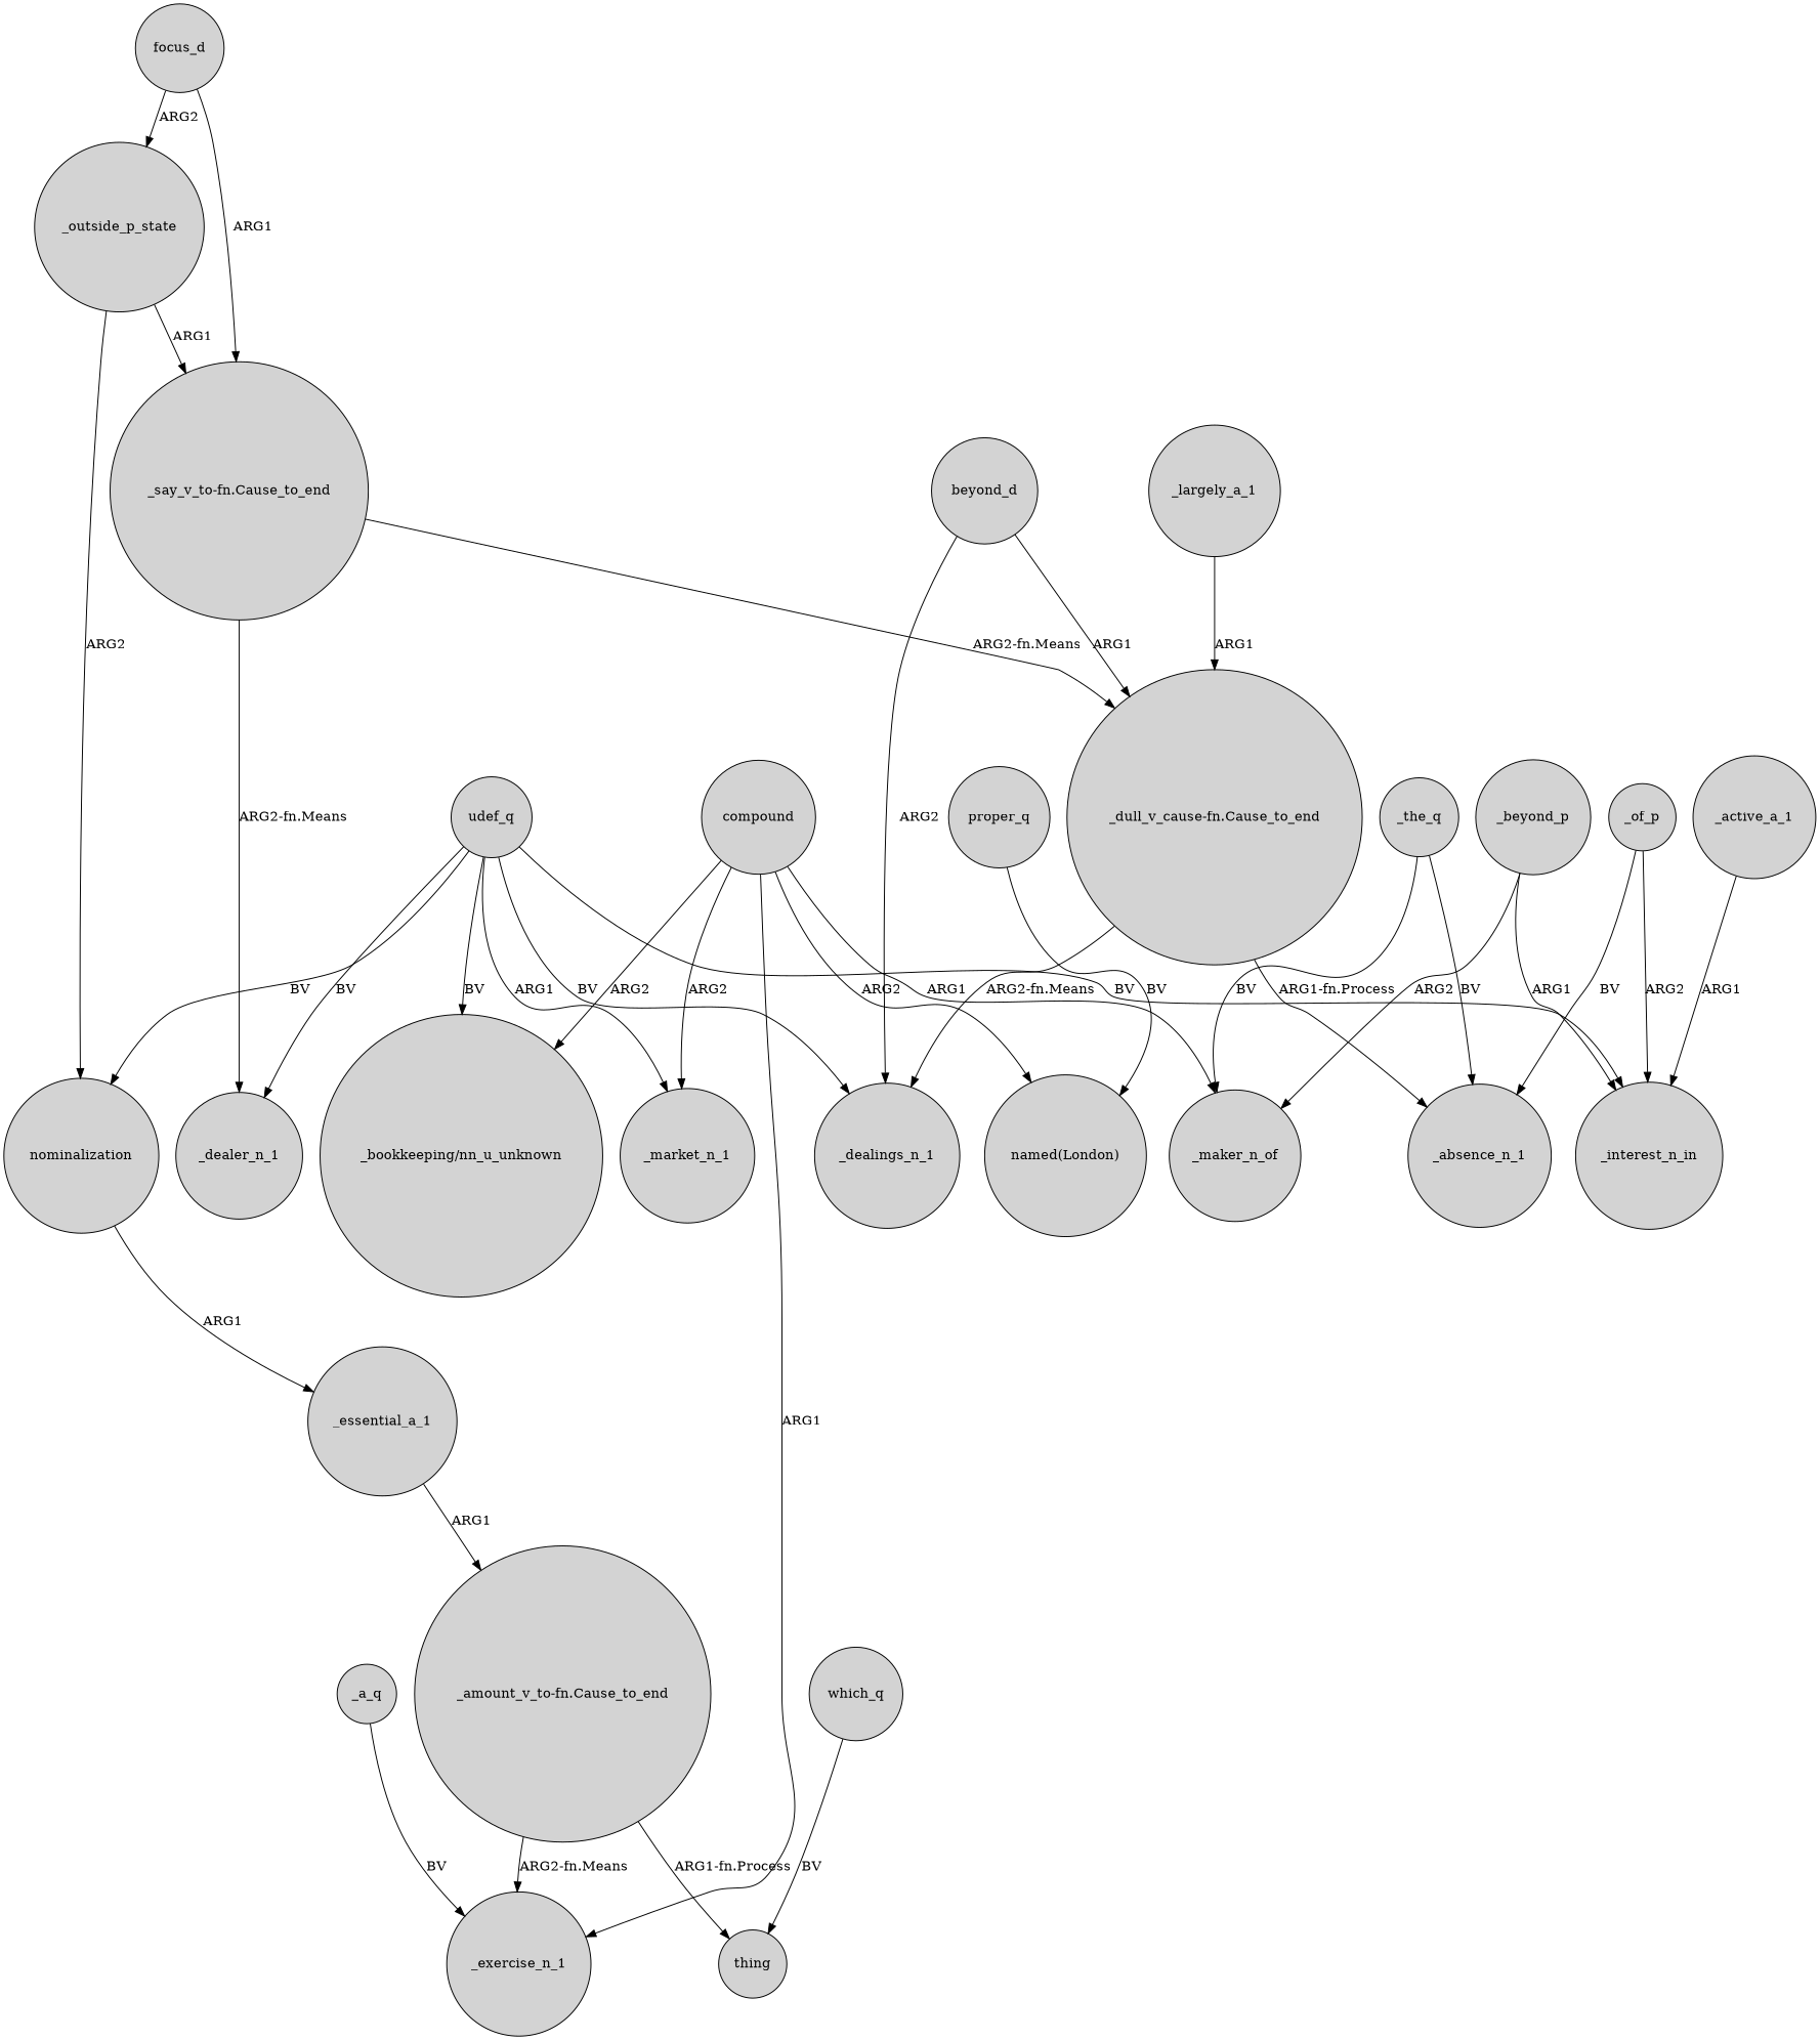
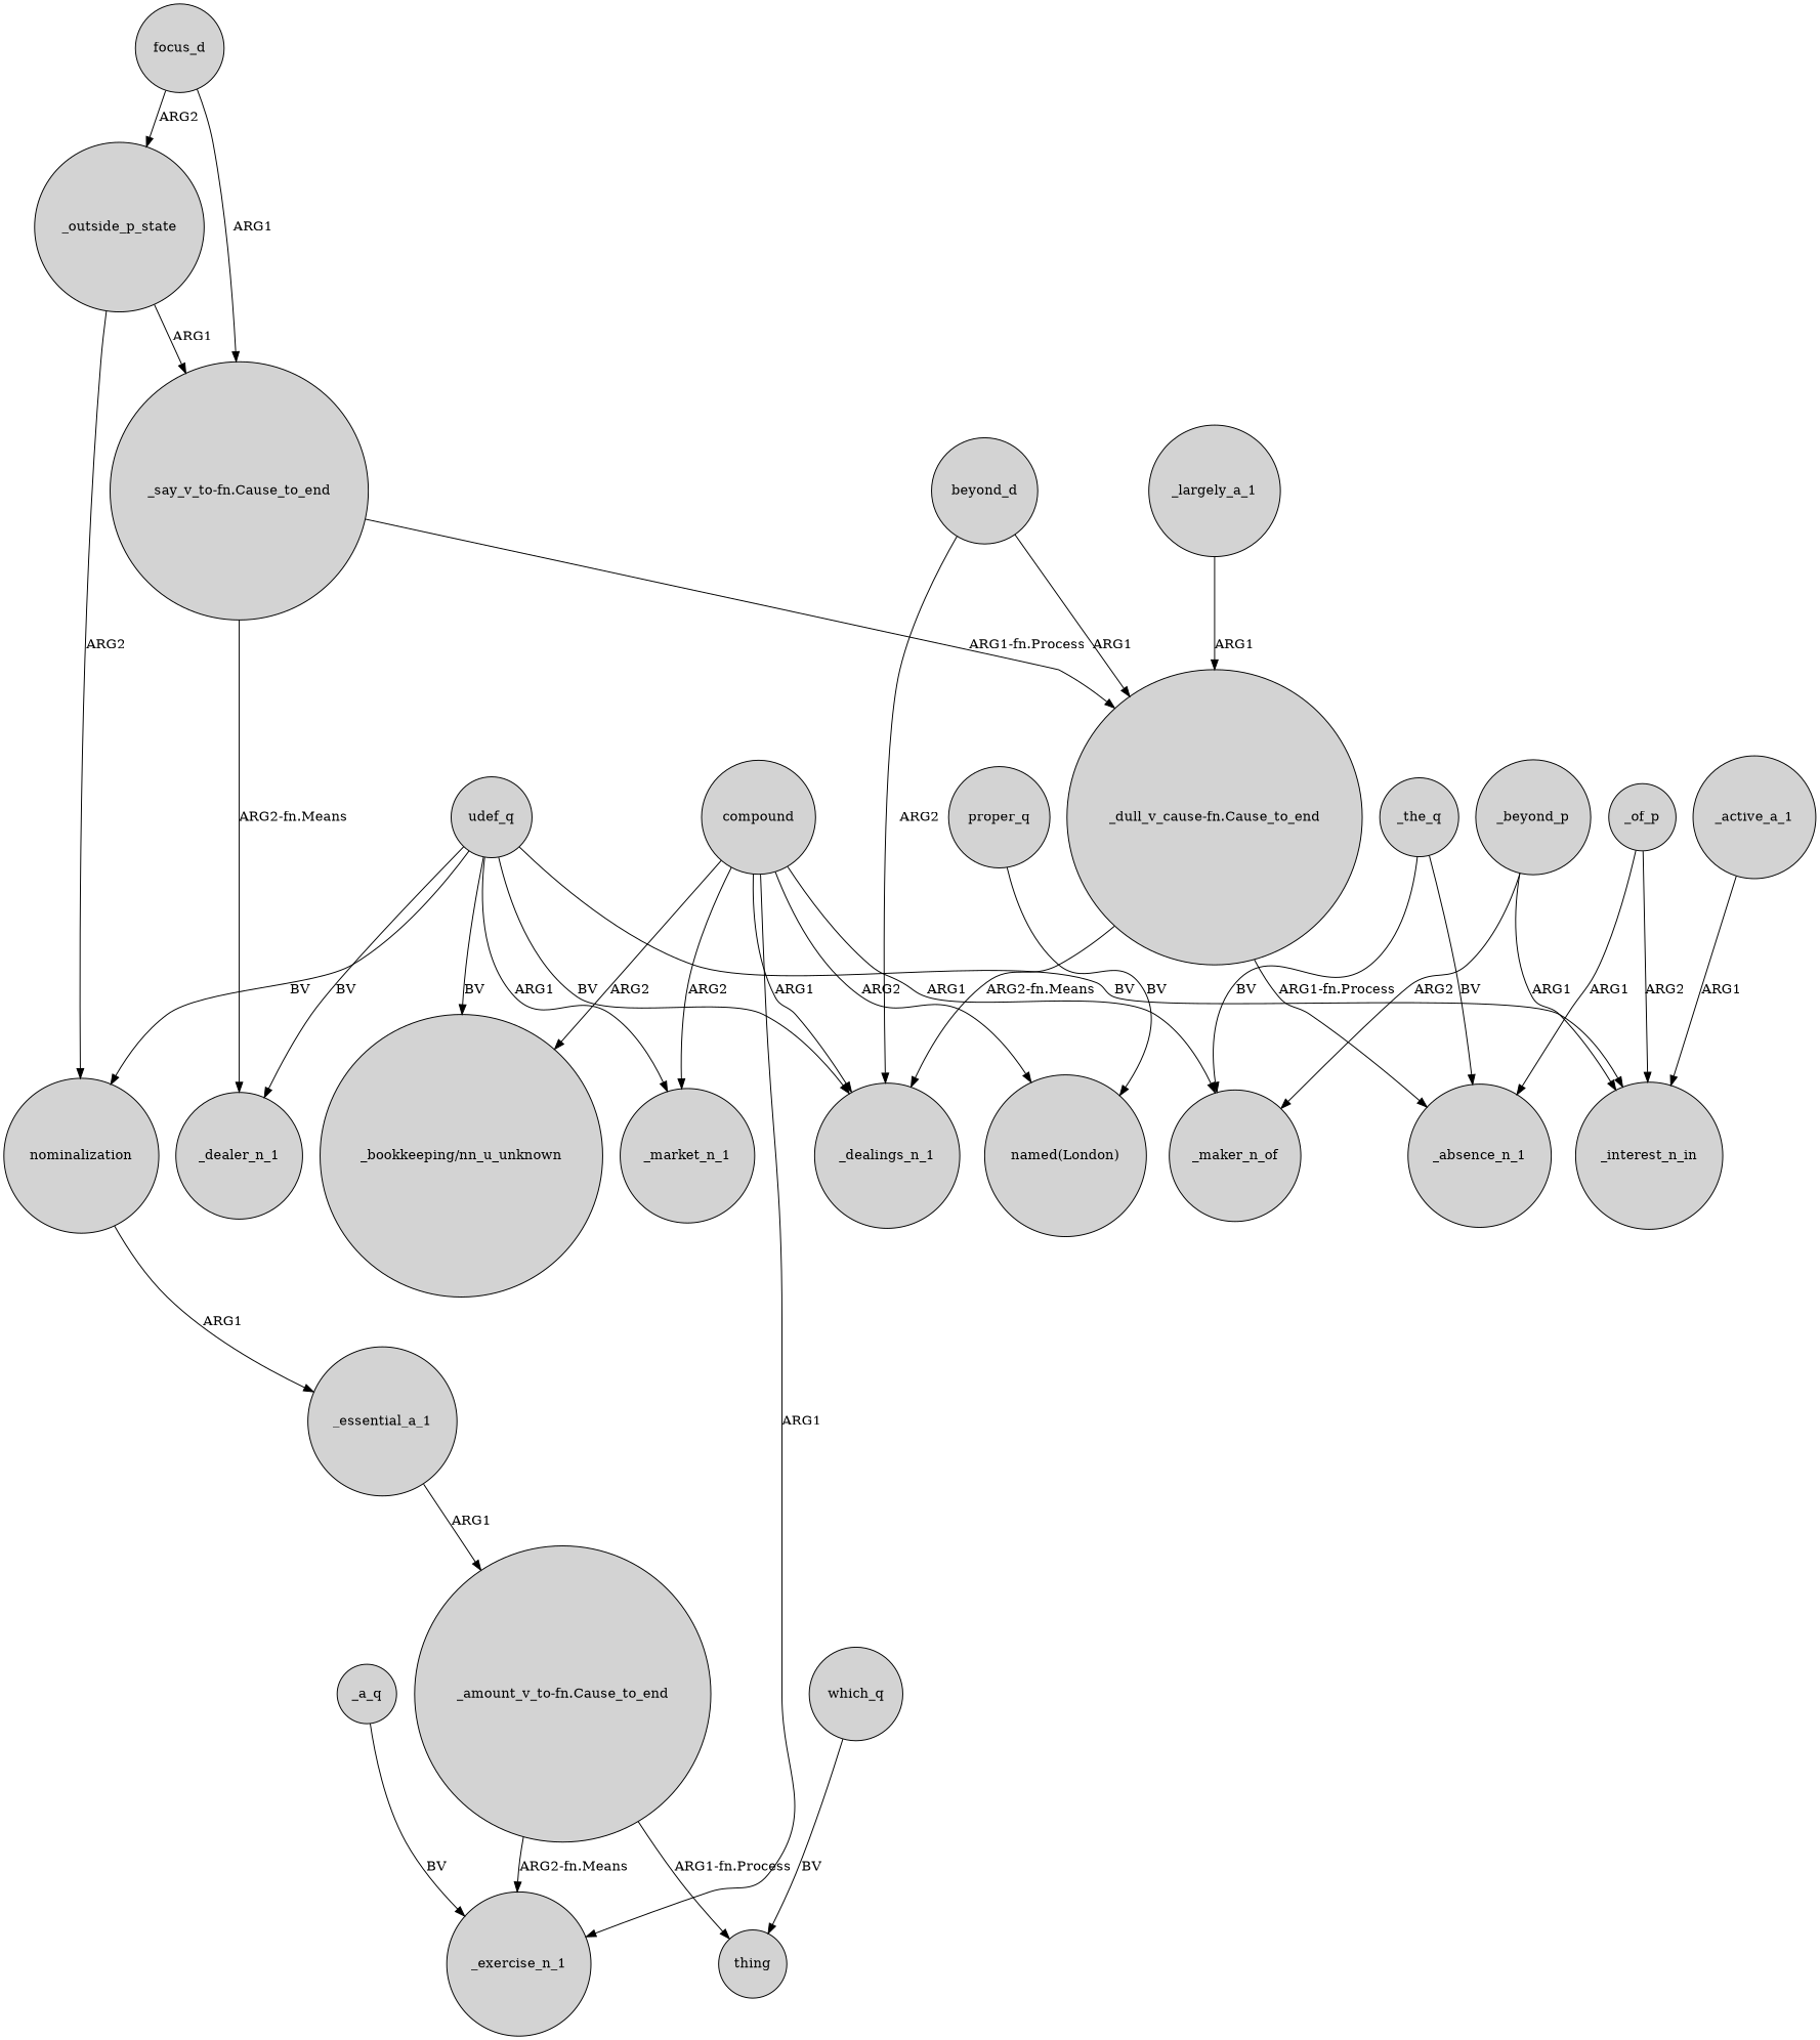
  digraph {
    node [shape=circle style=filled]
    compound
    _exercise_n_1
    _market_n_1
    _dealings_n_1
    "named(London)"
    "_bookkeeping/nn_u_unknown"
    _maker_n_of
    "_say_v_to-fn.Cause_to_end"
    _dealer_n_1
    "_dull_v_cause-fn.Cause_to_end"
    _absence_n_1
    udef_q
    nominalization
    _interest_n_in
    _essential_a_1
    "_amount_v_to-fn.Cause_to_end"
    thing
    focus_d
    _outside_p_state
    _active_a_1
    which_q
    _of_p
    _largely_a_1
    _beyond_p
    _the_q
    n26 [label=beyond_d]
    _a_q
    proper_q
    compound -> _exercise_n_1 [label=ARG1]
    compound -> _market_n_1 [label=ARG2]
+   compound -> _dealings_n_1 [label=ARG1]
    compound -> "named(London)" [label=ARG2]
    compound -> "_bookkeeping/nn_u_unknown" [label=ARG2]
    compound -> _maker_n_of [label=ARG1]
    "_say_v_to-fn.Cause_to_end" -> _dealer_n_1 [label="ARG2-fn.Means"]
-   "_say_v_to-fn.Cause_to_end" -> "_dull_v_cause-fn.Cause_to_end" [label="ARG2-fn.Means"]
+   "_say_v_to-fn.Cause_to_end" -> "_dull_v_cause-fn.Cause_to_end" [label="ARG1-fn.Process"]
    "_dull_v_cause-fn.Cause_to_end" -> _dealings_n_1 [label="ARG2-fn.Means"]
    "_dull_v_cause-fn.Cause_to_end" -> _absence_n_1 [label="ARG1-fn.Process"]
    udef_q -> _market_n_1 [label=ARG1]
    udef_q -> _dealings_n_1 [label=BV]
    udef_q -> "_bookkeeping/nn_u_unknown" [label=BV]
    udef_q -> _dealer_n_1 [label=BV]
    udef_q -> nominalization [label=BV]
    udef_q -> _interest_n_in [label=BV]
    nominalization -> _essential_a_1 [label=ARG1]
    _essential_a_1 -> "_amount_v_to-fn.Cause_to_end" [label=ARG1]
    "_amount_v_to-fn.Cause_to_end" -> _exercise_n_1 [label="ARG2-fn.Means"]
    "_amount_v_to-fn.Cause_to_end" -> thing [label="ARG1-fn.Process"]
    focus_d -> "_say_v_to-fn.Cause_to_end" [label=ARG1]
    focus_d -> _outside_p_state [label=ARG2]
    _outside_p_state -> "_say_v_to-fn.Cause_to_end" [label=ARG1]
    _outside_p_state -> nominalization [label=ARG2]
    _active_a_1 -> _interest_n_in [label=ARG1]
    which_q -> thing [label=BV]
-   _of_p -> _absence_n_1 [label=BV]
+   _of_p -> _absence_n_1 [label=ARG1]
    _of_p -> _interest_n_in [label=ARG2]
    _largely_a_1 -> "_dull_v_cause-fn.Cause_to_end" [label=ARG1]
    _beyond_p -> _maker_n_of [label=ARG2]
    _beyond_p -> _interest_n_in [label=ARG1]
    _the_q -> _maker_n_of [label=BV]
    _the_q -> _absence_n_1 [label=BV]
    n26 -> _dealings_n_1 [label=ARG2]
    n26 -> "_dull_v_cause-fn.Cause_to_end" [label=ARG1]
    _a_q -> _exercise_n_1 [label=BV]
    proper_q -> "named(London)" [label=BV]
  }
